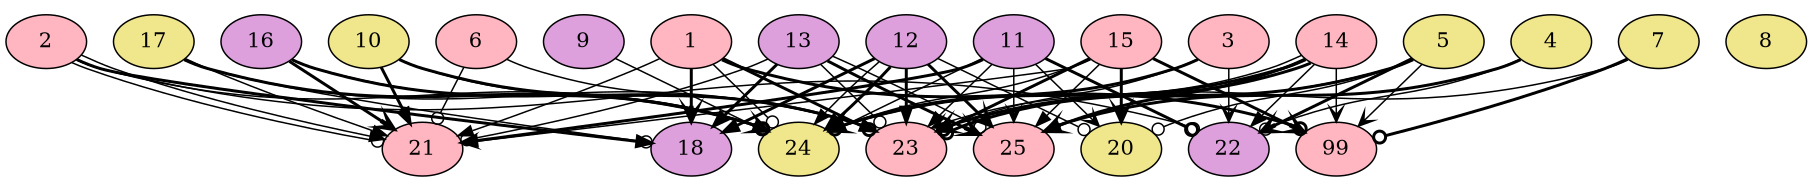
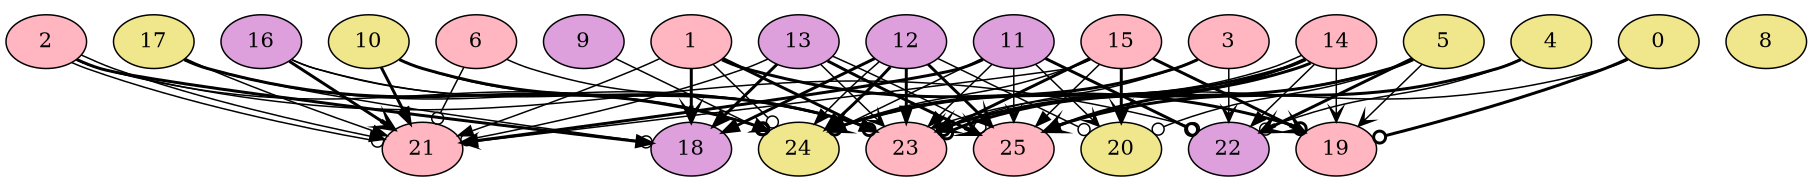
  digraph {
    node [alpha=0.11 fillcolor=lightpink style=filled]
    edge [arrowhead=normal style=solid]
    1 [alpha=0.14 expect_size=9808896]
    18 [expect_size=27633664 fillcolor=plum]
-   19 [alpha=0.17 expect_size=34083840 label=99]
+   19 [alpha=0.17 expect_size=34083840]
    21 [alpha=0.04 expect_size=7314432]
    23 [alpha=0.05 expect_size=19381248]
    24 [alpha=0.13 expect_size=37683200 fillcolor=khaki]
    2 [alpha=0.08 expect_size=34434048]
    22 [alpha=0.12 expect_size=7448576 fillcolor=plum]
    3 [expect_size=18891776]
    4 [alpha=0.03 expect_size=41843712 fillcolor=khaki]
    25 [alpha=0.01 expect_size=41027584]
    20 [alpha=0.10 expect_size=47890432 fillcolor=khaki]
    5 [expect_size=51326976 fillcolor=khaki]
    6 [expect_size=51842048]
-   7 [alpha=0.10 expect_size=16107520 fillcolor=khaki]
+   7 [alpha=0.10 expect_size=16107520 fillcolor=khaki label=0]
    8 [alpha=0.03 expect_size=39402496 fillcolor=khaki]
    9 [alpha=0.06 expect_size=17773568 fillcolor=plum]
    10 [alpha=0.03 expect_size=40474624 fillcolor=khaki]
    11 [alpha=0.00 expect_size=7752704 fillcolor=plum]
    12 [alpha=0.05 expect_size=41568256 fillcolor=plum]
    13 [alpha=0.08 expect_size=12572672 fillcolor=plum]
    14 [alpha=0.01 expect_size=39434240]
    15 [alpha=0.15 expect_size=45985792]
    16 [alpha=0.09 expect_size=23884800 fillcolor=plum]
    17 [alpha=0.03 expect_size=50911232 fillcolor=khaki]
    1 -> 18 [arrowhead=vee style=bold]
    1 -> 19 [arrowhead=odot style=bold]
    1 -> 21
    1 -> 23 [arrowhead=odot style=bold]
    1 -> 24 [arrowhead=odot]
    2 -> 18 [style=bold]
    2 -> 21 [arrowhead=odot]
    2 -> 21
    2 -> 24 [arrowhead=vee]
    2 -> 22 [arrowhead=odot]
    3 -> 23
    3 -> 24 [arrowhead=odot style=bold]
    3 -> 22 [arrowhead=vee]
    4 -> 22 [arrowhead=odot]
    4 -> 25 [style=bold]
    5 -> 19 [arrowhead=vee]
    5 -> 23 [arrowhead=vee style=bold]
    5 -> 24
    5 -> 22 [arrowhead=vee style=bold]
    5 -> 20 [arrowhead=odot]
    6 -> 21 [arrowhead=odot]
    6 -> 23
    7 -> 19 [arrowhead=odot style=bold]
    7 -> 23 [arrowhead=vee]
    9 -> 24 [arrowhead=odot]
    10 -> 21 [style=bold]
    10 -> 23 [style=bold]
    10 -> 24
    11 -> 21 [style=bold]
    11 -> 23
    11 -> 24
    11 -> 22 [arrowhead=odot style=bold]
    11 -> 25 [arrowhead=vee]
    11 -> 20 [arrowhead=vee]
    12 -> 18 [style=bold]
    12 -> 23 [style=bold]
    12 -> 24
    12 -> 24 [style=bold]
    12 -> 25 [arrowhead=vee style=bold]
    12 -> 20 [arrowhead=odot]
    13 -> 18 [style=bold]
    13 -> 21 [arrowhead=odot]
-   13 -> 23 [arrowhead=odot]
+   13 -> 23 [arrowhead=vee]
    13 -> 25 [arrowhead=vee style=bold]
    13 -> 25 [arrowhead=odot]
    14 -> 19 [arrowhead=vee]
    14 -> 23 [arrowhead=vee]
    14 -> 23 [arrowhead=odot style=bold]
    14 -> 24 [arrowhead=vee style=bold]
    14 -> 22
    14 -> 25 [arrowhead=vee style=bold]
    15 -> 19 [arrowhead=vee style=bold]
    15 -> 21 [arrowhead=vee]
    15 -> 23 [arrowhead=odot style=bold]
    15 -> 24
    15 -> 25
    15 -> 20 [arrowhead=vee style=bold]
    16 -> 21 [arrowhead=vee style=bold]
    16 -> 23
-   16 -> 24 [arrowhead=vee style=bold]
+   16 -> 24 [arrowhead=vee]
    17 -> 18 [arrowhead=odot]
    17 -> 21
    17 -> 23
    17 -> 24 [arrowhead=odot style=bold]
  }
